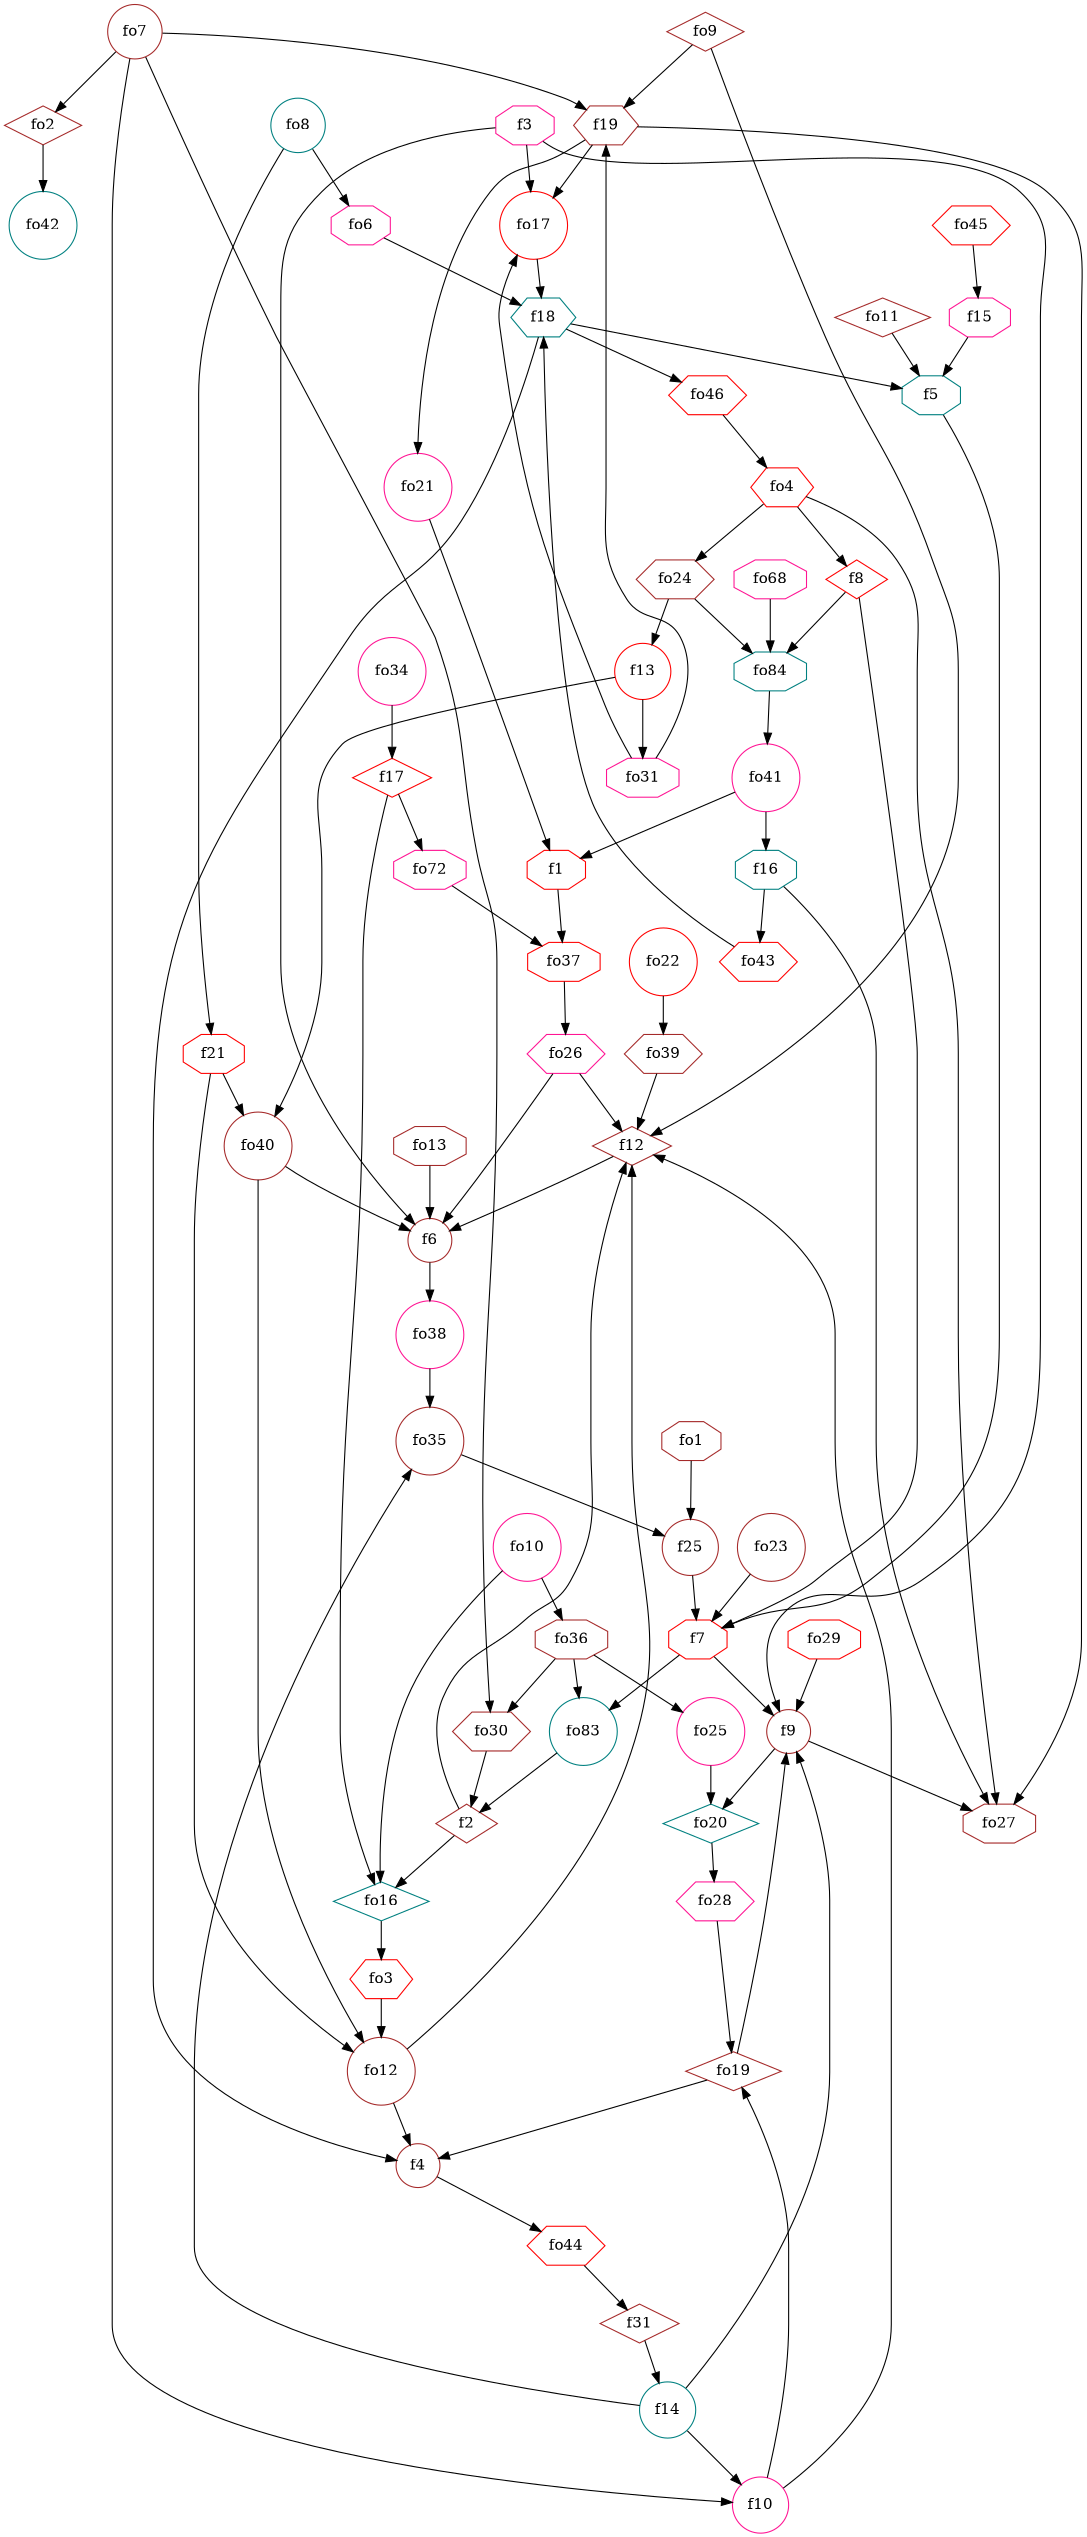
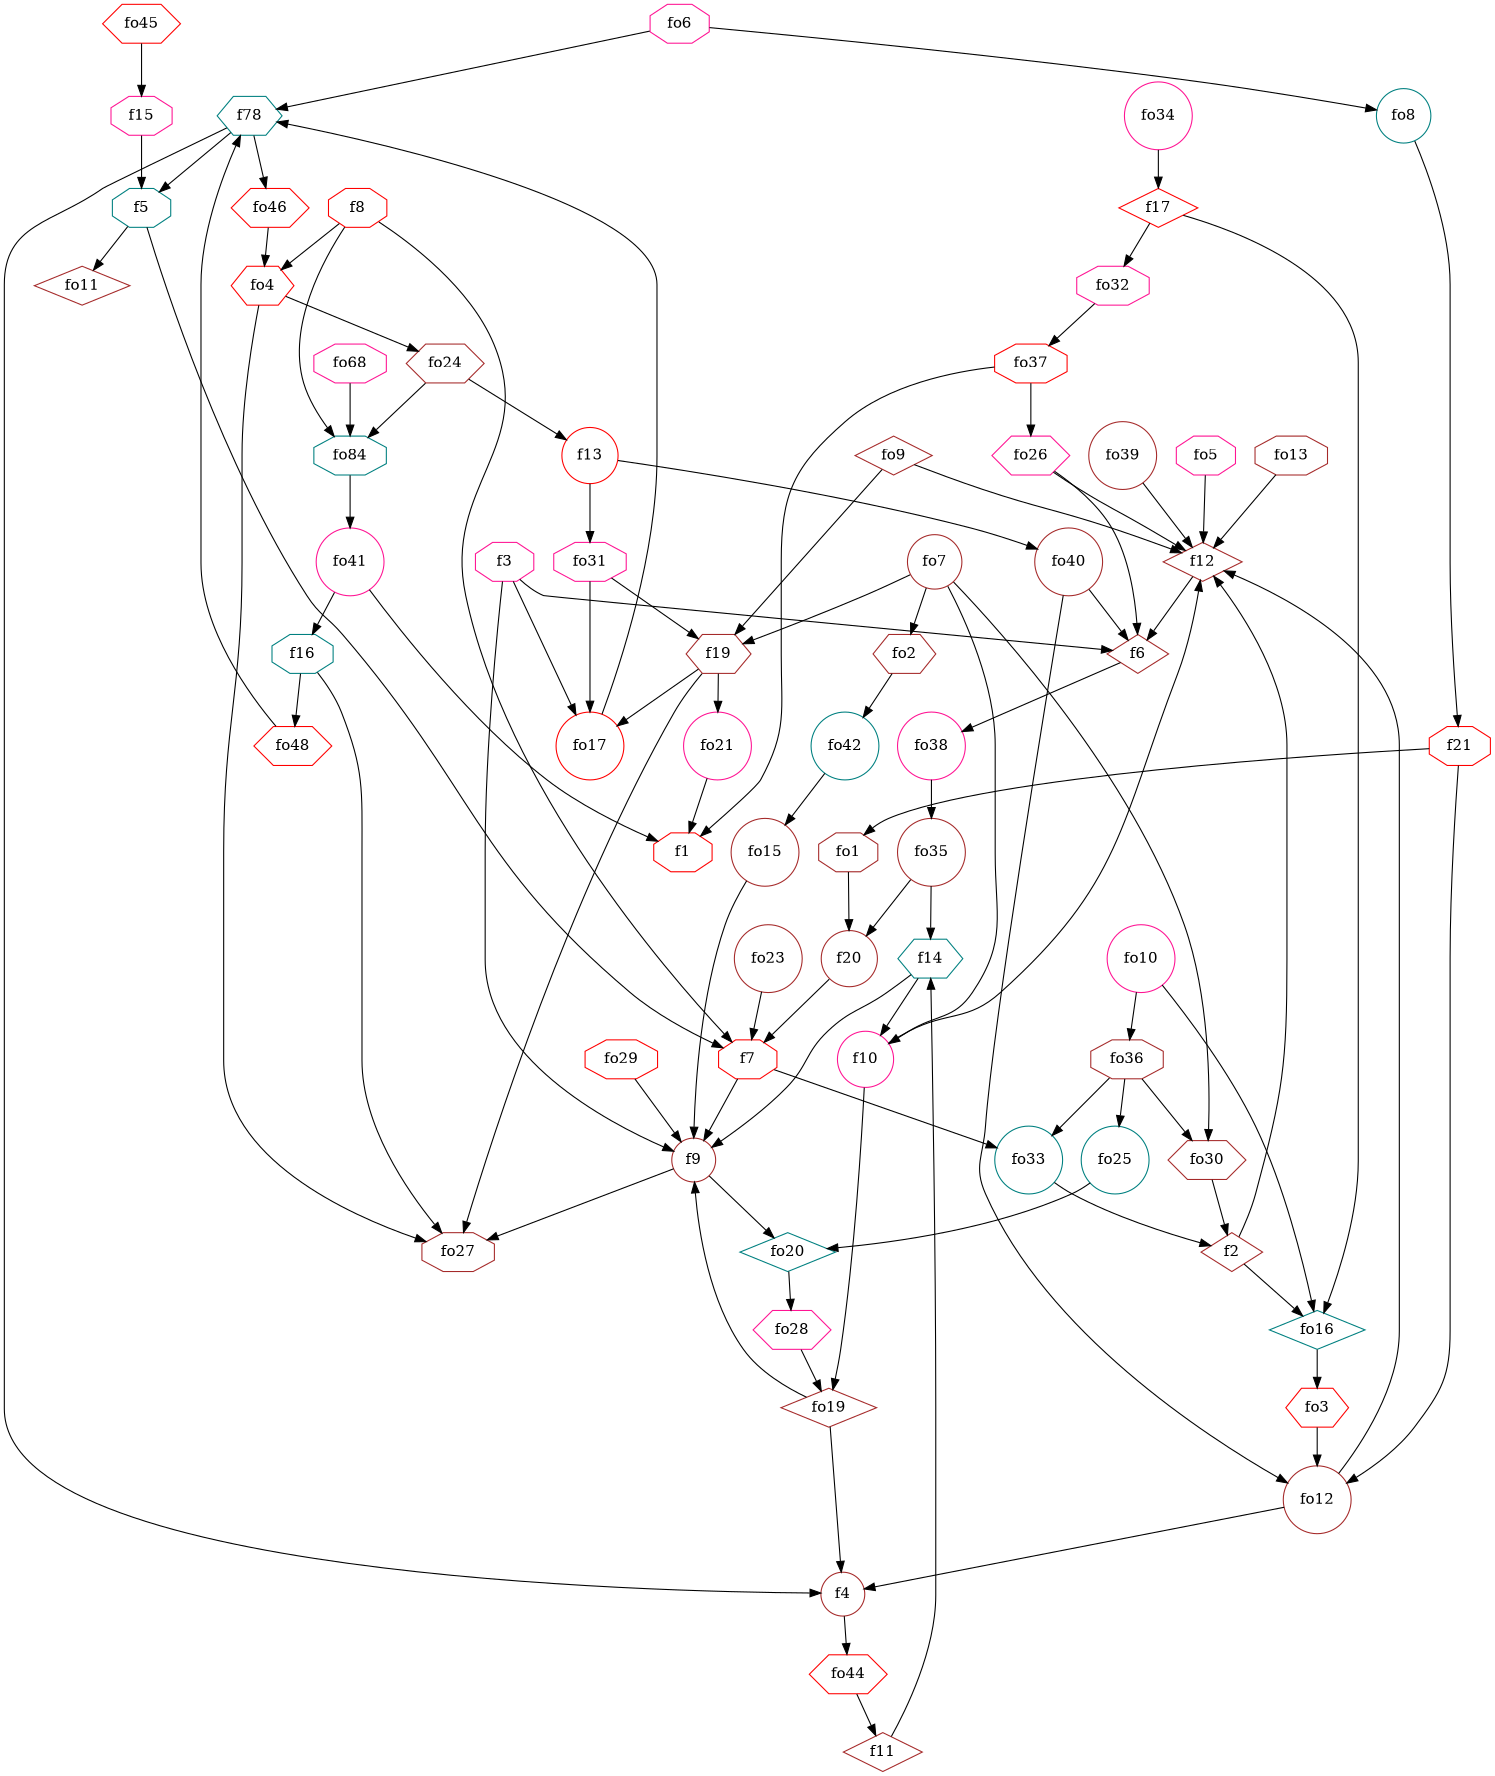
  strict digraph {
    node [color=brown shape=circle]
    edge [weight=2]
    f1 [color=red shape=octagon]
    fo37 [color=red shape=octagon]
    fo26 [color=deeppink shape=hexagon]
    f2 [shape=diamond]
    f12 [shape=diamond]
    fo16 [color=teal shape=diamond]
-   f6
+   f6 [shape=diamond]
    fo3 [color=red shape=hexagon]
    f3 [color=deeppink shape=octagon]
    f9
    fo17 [color=red]
    fo38 [color=deeppink]
    fo20 [color=teal shape=diamond]
    fo27 [shape=octagon]
-   f18 [color=teal shape=hexagon]
+   f18 [color=teal shape=hexagon label=f78]
    fo44 [color=red shape=hexagon]
    f4
-   f11 [shape=diamond label=f31]
+   f11 [shape=diamond]
    f5 [color=teal shape=octagon]
    f7 [color=red shape=octagon]
-   fo33 [color=teal label=fo83]
+   fo33 [color=teal]
    fo35
-   f8 [color=red shape=diamond]
+   f8 [color=red shape=octagon]
    n24 [color=teal label=fo84 shape=octagon]
    fo41 [color=deeppink]
    fo28 [color=deeppink shape=hexagon]
    f10 [color=deeppink]
    fo19 [shape=diamond]
-   f14 [color=teal]
+   f14 [color=teal shape=hexagon]
    f13 [color=red]
    fo31 [color=deeppink shape=octagon]
    fo40
    f19 [shape=hexagon]
    fo12
    f15 [color=deeppink shape=octagon]
    f16 [color=teal shape=octagon]
-   fo43 [color=red shape=hexagon]
+   fo43 [color=red shape=hexagon label=fo48]
    f17 [color=red shape=diamond]
-   fo32 [color=deeppink shape=octagon label=fo72]
+   fo32 [color=deeppink shape=octagon]
    fo46 [color=red shape=hexagon]
    fo4 [color=red shape=hexagon]
    fo21 [color=deeppink]
-   f20 [label=f25]
+   f20
    f21 [color=red shape=octagon]
    fo1 [shape=octagon]
-   fo2 [shape=diamond]
+   fo2 [shape=hexagon]
    fo42 [color=teal]
+   fo15
    fo24 [shape=hexagon]
+   fo5 [color=deeppink shape=octagon]
    fo6 [color=deeppink shape=octagon]
    fo7
    fo30 [shape=hexagon]
    fo8 [color=teal]
    fo9 [shape=diamond]
    fo10 [color=deeppink]
    fo36 [shape=octagon]
-   fo25 [color=deeppink]
+   fo25 [color=teal]
    fo11 [shape=diamond]
    fo13 [shape=octagon]
    n61 [color=deeppink label=fo68 shape=octagon]
-   fo22 [color=red]
-   fo39 [shape=hexagon]
+   fo39
    fo23
    fo29 [color=red shape=octagon]
    fo34 [color=deeppink]
    fo45 [color=red shape=hexagon]
-   f1 -> fo37
+   fo37 -> f1
    fo37 -> fo26
    fo26 -> f12
    fo26 -> f6
    f2 -> f12
    f2 -> fo16
    f12 -> f6
    fo16 -> fo3
    f6 -> fo38
    fo3 -> fo12
    f3 -> f6
    f3 -> f9
    f3 -> fo17
    f9 -> fo20
    f9 -> fo27
    fo17 -> f18
    fo38 -> fo35
    fo20 -> fo28
    f18 -> f4
    f18 -> f5
    f18 -> fo46
    fo44 -> f11
    f4 -> fo44
    f11 -> f14
    f5 -> f7
    f7 -> f9
    f7 -> fo33
    fo33 -> f2
-   f14 -> fo35
+   fo35 -> f14
    fo35 -> f20
    f8 -> f7
    f8 -> n24
    n24 -> fo41
    fo41 -> f1
    fo41 -> f16
    fo28 -> fo19
    f10 -> f12
    f10 -> fo19
    fo19 -> f9
    fo19 -> f4
    f14 -> f9
    f14 -> f10
    f13 -> fo31
    f13 -> fo40
    fo31 -> fo17
    fo31 -> f19
    fo40 -> f6
    fo40 -> fo12
    f19 -> fo17
    f19 -> fo27
    f19 -> fo21
    fo12 -> f12
    fo12 -> f4
    f15 -> f5
    f16 -> fo27
    f16 -> fo43
    fo43 -> f18
    f17 -> fo16
    f17 -> fo32
    fo32 -> fo37
    fo46 -> fo4
    fo4 -> fo27
-   fo4 -> f8
+   f8 -> fo4
    fo4 -> fo24
    fo21 -> f1
    f20 -> f7
-   f21 -> fo40
+   f21 -> fo1
    f21 -> fo12
    fo1 -> f20
    fo2 -> fo42
+   fo42 -> fo15
+   fo15 -> f9
    fo24 -> n24
    fo24 -> f13
+   fo5 -> f12
    fo6 -> f18
    fo7 -> f10
    fo7 -> f19
    fo7 -> fo2
    fo7 -> fo30
    fo30 -> f2
    fo8 -> f21
-   fo8 -> fo6
+   fo6 -> fo8
    fo9 -> f12
    fo9 -> f19
    fo10 -> fo16
    fo10 -> fo36
    fo36 -> fo33
    fo36 -> fo30
    fo36 -> fo25
    fo25 -> fo20
-   fo11 -> f5
-   fo13 -> f6
+   f5 -> fo11
+   fo13 -> f12
    n61 -> n24
-   fo22 -> fo39
    fo39 -> f12
    fo23 -> f7
    fo29 -> f9
    fo34 -> f17
    fo45 -> f15
  }
